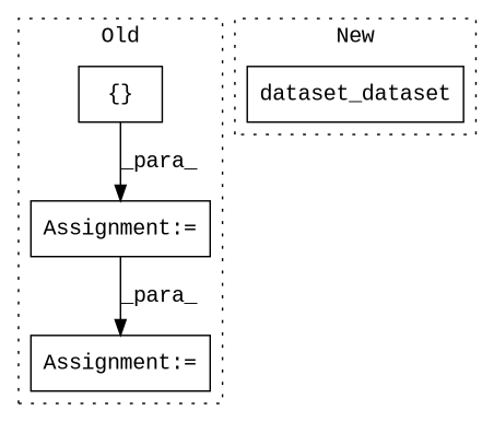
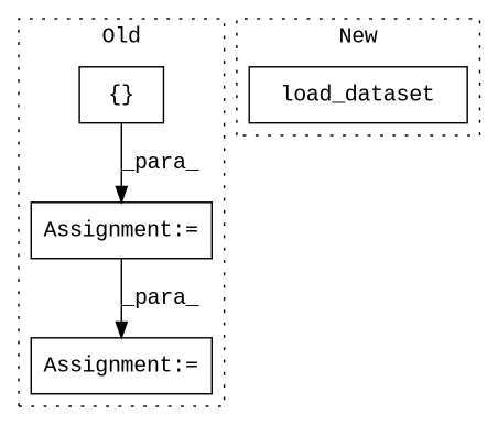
  digraph {
    fontname="Liberation Mono"
    node [a=7 l=1 shape=box fontname="Liberation Mono"]
    edge [fontname="Liberation Mono"]
    n1 [a=4 l=2 label="{}" s=1703]
    n2 [label="Assignment:=" s=1918]
    n3 [label="Assignment:=" s=1683]
-   n4 [a=32 l="13,1" label=dataset_dataset s="1124,1153"]
+   n4 [a=32 l="13,1" label=load_dataset s="1124,1153"]
    subgraph cluster_1 {
      label=Old
      style=dotted
      n1
      n2
      n3
    }
    subgraph cluster_2 {
      label=New
      style=dotted
      n4
    }
    n1 -> n3 [label=_para_]
    n3 -> n2 [label=_para_]
  }
